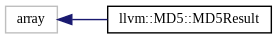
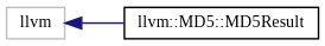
  digraph {
    rankdir=LR
    fontname="Liberation Serif"
    node [fontname="Liberation Serif" fontsize=10 shape=record]
-   n1 [color=grey75 height=0.2 label=array width=0.4]
+   n1 [color=grey75 height=0.2 label=llvm width=0.4]
    n2 [color=black height=0.2 label="llvm::MD5::MD5Result" width=0.4]
    n1 -> n2 [color=midnightblue dir=back fontname="Liberation Serif" fontsize=10 labelfontname=Helvetica labelfontsize=10 style=solid]
  }
